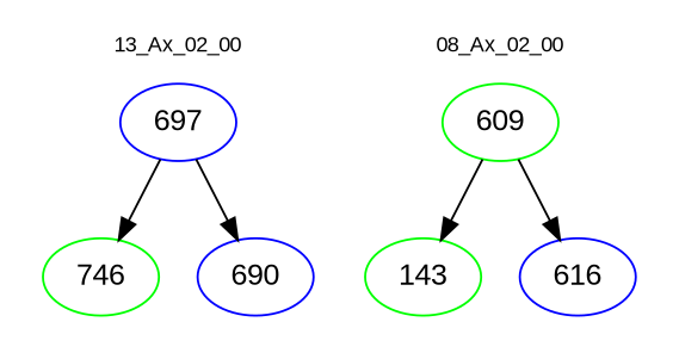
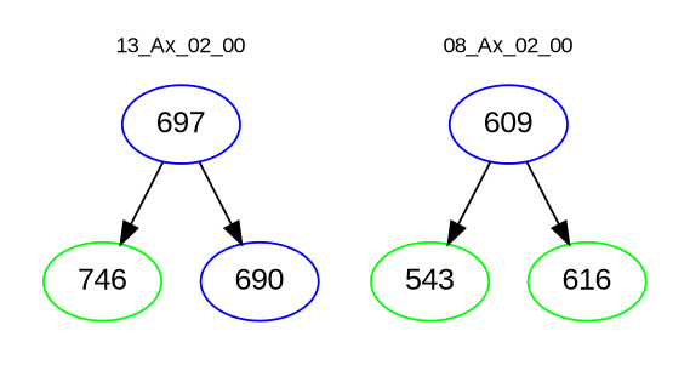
  digraph {
    fontname="Liberation Sans"
    node [color=blue fontname="Liberation Sans"]
    edge [color=black fontname="Liberation Sans"]
    n1 [label=697]
    n2 [color=green label=746]
    n3 [label=690]
-   n4 [color=green label=609]
-   n5 [color=green label=143]
-   n6 [label=616]
+   n4 [label=609]
+   n5 [color=green label=543]
+   n6 [color=green label=616]
    subgraph cluster_1 {
      color=white
      fontsize=10
      label="13_Ax_02_00"
      n1
      n2
      n3
    }
    subgraph cluster_2 {
      color=white
      fontsize=10
      label="08_Ax_02_00"
      n4
      n5
      n6
    }
    n1 -> n2
    n1 -> n3
    n4 -> n5
    n4 -> n6
  }
